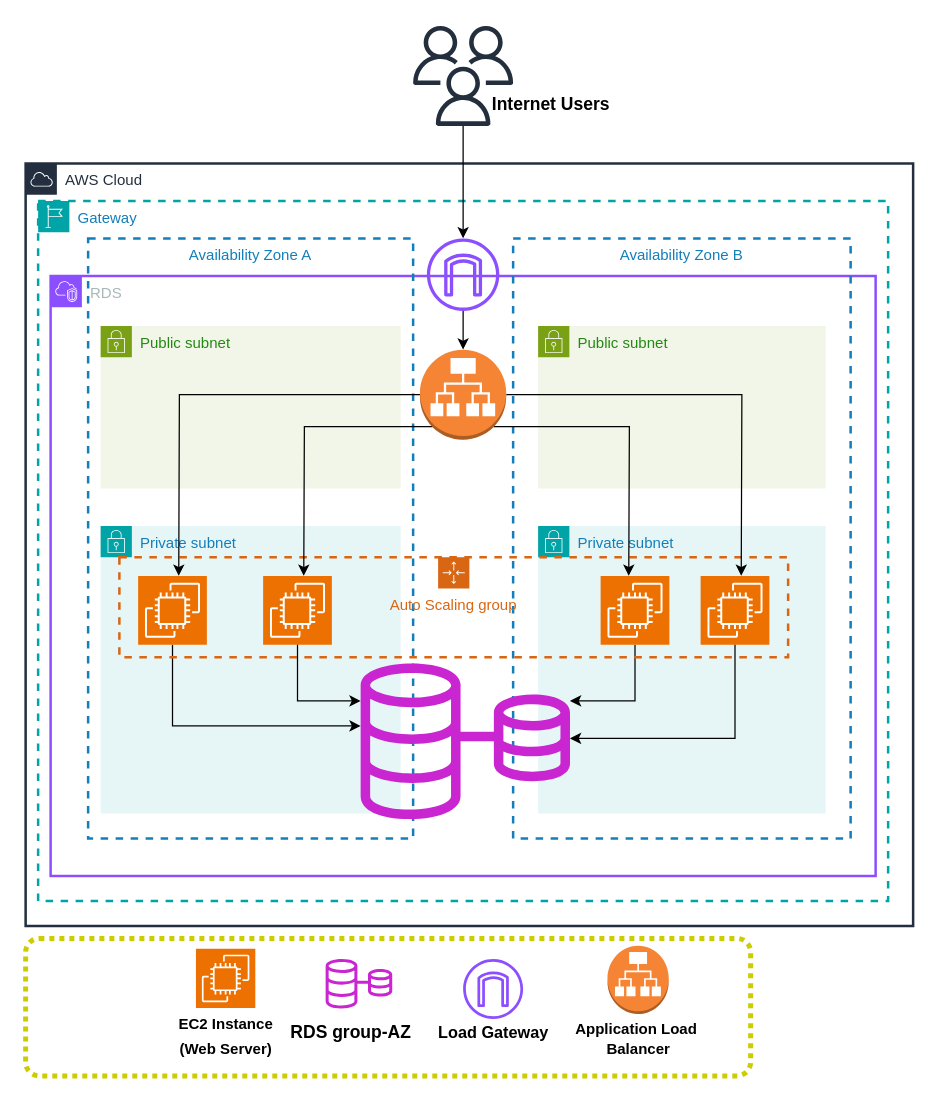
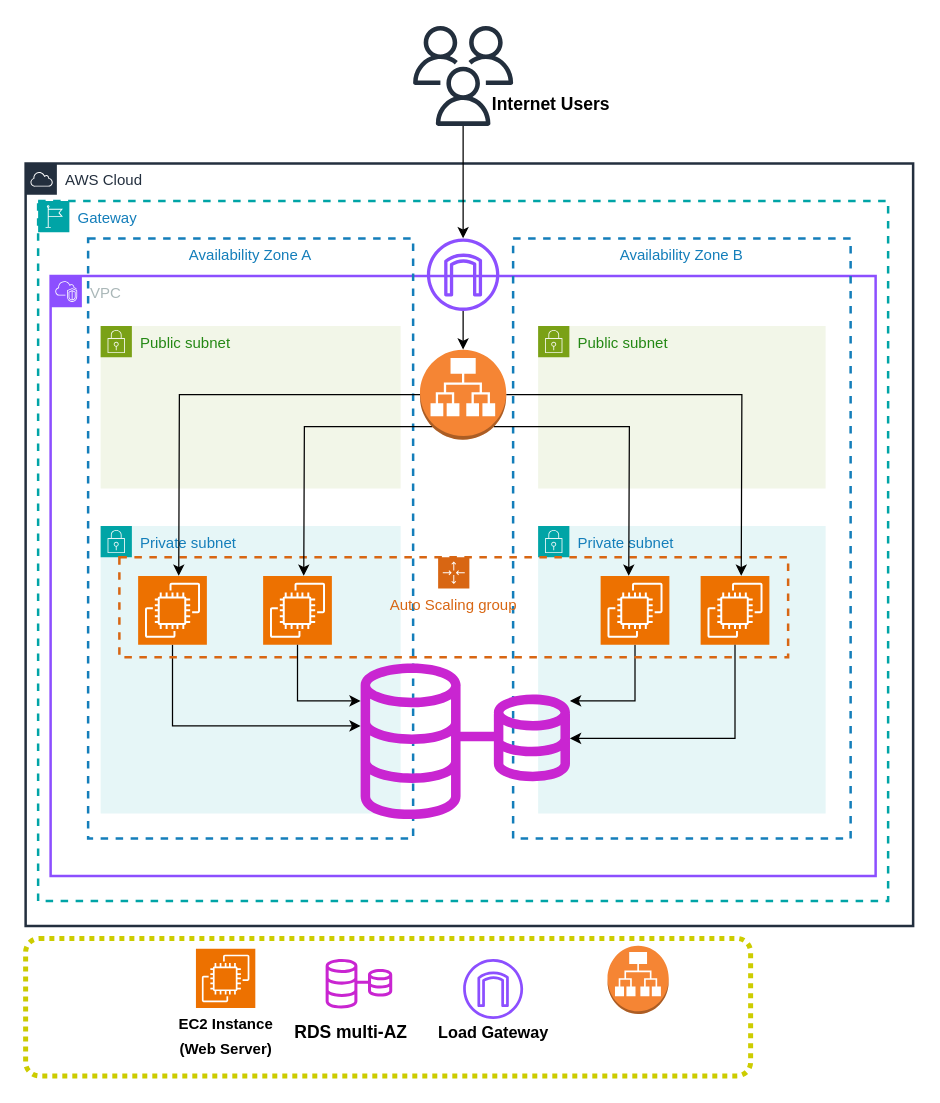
  <mxCell id="0" />
  <mxCell id="1" parent="0" />
  <mxCell id="2" value="AWS Cloud" style="points=[[0,0],[0.25,0],[0.5,0],[0.75,0],[1,0],[1,0.25],[1,0.5],[1,0.75],[1,1],[0.75,1],[0.5,1],[0.25,1],[0,1],[0,0.75],[0,0.5],[0,0.25]];outlineConnect=0;gradientColor=none;html=1;whiteSpace=wrap;fontSize=12;fontStyle=0;container=1;pointerEvents=0;collapsible=0;recursiveResize=0;shape=mxgraph.aws4.group;grIcon=mxgraph.aws4.group_aws_cloud;strokeColor=#232F3E;fillColor=none;verticalAlign=top;align=left;spacingLeft=30;fontColor=#232F3E;dashed=0;strokeWidth=2;" parent="1" vertex="1"><mxGeometry x="20" y="130" width="710" height="610" as="geometry" /></mxCell>
  <mxCell id="3" value="Gateway" style="points=[[0,0],[0.25,0],[0.5,0],[0.75,0],[1,0],[1,0.25],[1,0.5],[1,0.75],[1,1],[0.75,1],[0.5,1],[0.25,1],[0,1],[0,0.75],[0,0.5],[0,0.25]];outlineConnect=0;gradientColor=none;html=1;whiteSpace=wrap;fontSize=12;fontStyle=0;container=1;pointerEvents=0;collapsible=0;recursiveResize=0;shape=mxgraph.aws4.group;grIcon=mxgraph.aws4.group_region;strokeColor=#00A4A6;fillColor=none;verticalAlign=top;align=left;spacingLeft=30;fontColor=#147EBA;dashed=1;strokeWidth=2;" parent="2" vertex="1"><mxGeometry x="10" y="30" width="680" height="560" as="geometry" /></mxCell>
- <mxCell id="4" value="RDS" style="points=[[0,0],[0.25,0],[0.5,0],[0.75,0],[1,0],[1,0.25],[1,0.5],[1,0.75],[1,1],[0.75,1],[0.5,1],[0.25,1],[0,1],[0,0.75],[0,0.5],[0,0.25]];outlineConnect=0;gradientColor=none;html=1;whiteSpace=wrap;fontSize=12;fontStyle=0;container=1;pointerEvents=0;collapsible=0;recursiveResize=0;shape=mxgraph.aws4.group;grIcon=mxgraph.aws4.group_vpc2;strokeColor=#8C4FFF;fillColor=none;verticalAlign=top;align=left;spacingLeft=30;fontColor=#AAB7B8;dashed=0;strokeWidth=2;" parent="3" vertex="1"><mxGeometry x="10" y="60" width="660" height="480" as="geometry" /></mxCell>
+ <mxCell id="4" value="VPC" style="points=[[0,0],[0.25,0],[0.5,0],[0.75,0],[1,0],[1,0.25],[1,0.5],[1,0.75],[1,1],[0.75,1],[0.5,1],[0.25,1],[0,1],[0,0.75],[0,0.5],[0,0.25]];outlineConnect=0;gradientColor=none;html=1;whiteSpace=wrap;fontSize=12;fontStyle=0;container=1;pointerEvents=0;collapsible=0;recursiveResize=0;shape=mxgraph.aws4.group;grIcon=mxgraph.aws4.group_vpc2;strokeColor=#8C4FFF;fillColor=none;verticalAlign=top;align=left;spacingLeft=30;fontColor=#AAB7B8;dashed=0;strokeWidth=2;" parent="3" vertex="1"><mxGeometry x="10" y="60" width="660" height="480" as="geometry" /></mxCell>
  <mxCell id="5" value="Availability Zone A" style="fillColor=none;strokeColor=#147EBA;dashed=1;verticalAlign=top;fontStyle=0;fontColor=#147EBA;whiteSpace=wrap;html=1;perimeterSpacing=0;strokeWidth=2;" parent="4" vertex="1"><mxGeometry x="30" y="-30" width="260" height="480" as="geometry" /></mxCell>
  <mxCell id="6" value="Availability Zone B" style="fillColor=none;strokeColor=#147EBA;dashed=1;verticalAlign=top;fontStyle=0;fontColor=#147EBA;whiteSpace=wrap;html=1;strokeWidth=2;" parent="4" vertex="1"><mxGeometry x="370" y="-30" width="270" height="480" as="geometry" /></mxCell>
  <mxCell id="7" value="Public subnet" style="points=[[0,0],[0.25,0],[0.5,0],[0.75,0],[1,0],[1,0.25],[1,0.5],[1,0.75],[1,1],[0.75,1],[0.5,1],[0.25,1],[0,1],[0,0.75],[0,0.5],[0,0.25]];outlineConnect=0;gradientColor=none;html=1;whiteSpace=wrap;fontSize=12;fontStyle=0;container=1;pointerEvents=0;collapsible=0;recursiveResize=0;shape=mxgraph.aws4.group;grIcon=mxgraph.aws4.group_security_group;grStroke=0;strokeColor=#7AA116;fillColor=#F2F6E8;verticalAlign=top;align=left;spacingLeft=30;fontColor=#248814;dashed=0;" parent="4" vertex="1"><mxGeometry x="40" y="40" width="240" height="130" as="geometry" /></mxCell>
  <mxCell id="8" value="Public subnet" style="points=[[0,0],[0.25,0],[0.5,0],[0.75,0],[1,0],[1,0.25],[1,0.5],[1,0.75],[1,1],[0.75,1],[0.5,1],[0.25,1],[0,1],[0,0.75],[0,0.5],[0,0.25]];outlineConnect=0;gradientColor=none;html=1;whiteSpace=wrap;fontSize=12;fontStyle=0;container=1;pointerEvents=0;collapsible=0;recursiveResize=0;shape=mxgraph.aws4.group;grIcon=mxgraph.aws4.group_security_group;grStroke=0;strokeColor=#7AA116;fillColor=#F2F6E8;verticalAlign=top;align=left;spacingLeft=30;fontColor=#248814;dashed=0;" parent="4" vertex="1"><mxGeometry x="390" y="40" width="230" height="130" as="geometry" /></mxCell>
  <mxCell id="9" value="Private subnet" style="points=[[0,0],[0.25,0],[0.5,0],[0.75,0],[1,0],[1,0.25],[1,0.5],[1,0.75],[1,1],[0.75,1],[0.5,1],[0.25,1],[0,1],[0,0.75],[0,0.5],[0,0.25]];outlineConnect=0;gradientColor=none;html=1;whiteSpace=wrap;fontSize=12;fontStyle=0;container=1;pointerEvents=0;collapsible=0;recursiveResize=0;shape=mxgraph.aws4.group;grIcon=mxgraph.aws4.group_security_group;grStroke=0;strokeColor=#00A4A6;fillColor=#E6F6F7;verticalAlign=top;align=left;spacingLeft=30;fontColor=#147EBA;dashed=0;" parent="4" vertex="1"><mxGeometry x="40" y="200" width="240" height="230" as="geometry" /></mxCell>
  <mxCell id="10" value="Private subnet" style="points=[[0,0],[0.25,0],[0.5,0],[0.75,0],[1,0],[1,0.25],[1,0.5],[1,0.75],[1,1],[0.75,1],[0.5,1],[0.25,1],[0,1],[0,0.75],[0,0.5],[0,0.25]];outlineConnect=0;gradientColor=none;html=1;whiteSpace=wrap;fontSize=12;fontStyle=0;container=1;pointerEvents=0;collapsible=0;recursiveResize=0;shape=mxgraph.aws4.group;grIcon=mxgraph.aws4.group_security_group;grStroke=0;strokeColor=#00A4A6;fillColor=#E6F6F7;verticalAlign=top;align=left;spacingLeft=30;fontColor=#147EBA;dashed=0;" parent="4" vertex="1"><mxGeometry x="390" y="200" width="230" height="230" as="geometry" /></mxCell>
  <mxCell id="11" style="edgeStyle=orthogonalEdgeStyle;rounded=0;orthogonalLoop=1;jettySize=auto;html=1;exitX=0.5;exitY=1;exitDx=0;exitDy=0;exitPerimeter=0;" parent="4" source="24" target="13" edge="1"><mxGeometry relative="1" as="geometry"><Array as="points"><mxPoint x="98" y="360" /></Array><mxPoint x="102.5" y="301.1" as="sourcePoint" /></mxGeometry></mxCell>
  <mxCell id="12" style="edgeStyle=orthogonalEdgeStyle;rounded=0;orthogonalLoop=1;jettySize=auto;html=1;exitX=0.5;exitY=1;exitDx=0;exitDy=0;exitPerimeter=0;" parent="4" source="25" target="13" edge="1"><mxGeometry relative="1" as="geometry"><Array as="points"><mxPoint x="468" y="340" /></Array><mxPoint x="462.5" y="301.1" as="sourcePoint" /></mxGeometry></mxCell>
  <mxCell id="13" value="" style="sketch=0;outlineConnect=0;fontColor=#232F3E;gradientColor=none;fillColor=#C925D1;strokeColor=none;dashed=0;verticalLabelPosition=bottom;verticalAlign=top;align=center;html=1;fontSize=12;fontStyle=0;aspect=fixed;pointerEvents=1;shape=mxgraph.aws4.rds_multi_az;" parent="4" vertex="1"><mxGeometry x="248" y="310" width="167.49" height="124.54" as="geometry" /></mxCell>
  <mxCell id="14" value="Auto Scaling group" style="points=[[0,0],[0.25,0],[0.5,0],[0.75,0],[1,0],[1,0.25],[1,0.5],[1,0.75],[1,1],[0.75,1],[0.5,1],[0.25,1],[0,1],[0,0.75],[0,0.5],[0,0.25]];outlineConnect=0;gradientColor=none;html=1;whiteSpace=wrap;fontSize=12;fontStyle=0;container=1;pointerEvents=0;collapsible=0;recursiveResize=0;shape=mxgraph.aws4.groupCenter;grIcon=mxgraph.aws4.group_auto_scaling_group;grStroke=1;strokeColor=#D86613;fillColor=none;verticalAlign=top;align=center;fontColor=#D86613;dashed=1;spacingTop=25;strokeWidth=2;" parent="4" vertex="1"><mxGeometry x="55" y="225" width="535" height="80" as="geometry" /></mxCell>
  <mxCell id="15" value="" style="sketch=0;points=[[0,0,0],[0.25,0,0],[0.5,0,0],[0.75,0,0],[1,0,0],[0,1,0],[0.25,1,0],[0.5,1,0],[0.75,1,0],[1,1,0],[0,0.25,0],[0,0.5,0],[0,0.75,0],[1,0.25,0],[1,0.5,0],[1,0.75,0]];outlineConnect=0;fontColor=#232F3E;fillColor=#ED7100;strokeColor=#ffffff;dashed=0;verticalLabelPosition=bottom;verticalAlign=top;align=center;html=1;fontSize=12;fontStyle=0;aspect=fixed;shape=mxgraph.aws4.resourceIcon;resIcon=mxgraph.aws4.ec2;" vertex="1" parent="14"><mxGeometry x="115" y="15" width="55" height="55" as="geometry" /></mxCell>
  <mxCell id="16" value="" style="sketch=0;points=[[0,0,0],[0.25,0,0],[0.5,0,0],[0.75,0,0],[1,0,0],[0,1,0],[0.25,1,0],[0.5,1,0],[0.75,1,0],[1,1,0],[0,0.25,0],[0,0.5,0],[0,0.75,0],[1,0.25,0],[1,0.5,0],[1,0.75,0]];outlineConnect=0;fontColor=#232F3E;fillColor=#ED7100;strokeColor=#ffffff;dashed=0;verticalLabelPosition=bottom;verticalAlign=top;align=center;html=1;fontSize=12;fontStyle=0;aspect=fixed;shape=mxgraph.aws4.resourceIcon;resIcon=mxgraph.aws4.ec2;" vertex="1" parent="14"><mxGeometry x="465" y="15" width="55" height="55" as="geometry" /></mxCell>
  <mxCell id="17" style="edgeStyle=orthogonalEdgeStyle;rounded=0;orthogonalLoop=1;jettySize=auto;html=1;" parent="4" source="21" edge="1"><mxGeometry relative="1" as="geometry"><mxPoint x="102.5" y="240" as="targetPoint" /></mxGeometry></mxCell>
  <mxCell id="18" style="edgeStyle=orthogonalEdgeStyle;rounded=0;orthogonalLoop=1;jettySize=auto;html=1;exitX=1;exitY=0.5;exitDx=0;exitDy=0;exitPerimeter=0;" parent="4" source="21" edge="1"><mxGeometry relative="1" as="geometry"><mxPoint x="552.5" y="240" as="targetPoint" /></mxGeometry></mxCell>
  <mxCell id="19" style="edgeStyle=orthogonalEdgeStyle;rounded=0;orthogonalLoop=1;jettySize=auto;html=1;exitX=0.855;exitY=0.855;exitDx=0;exitDy=0;exitPerimeter=0;" parent="4" source="21" edge="1"><mxGeometry relative="1" as="geometry"><mxPoint x="462.5" y="240" as="targetPoint" /></mxGeometry></mxCell>
  <mxCell id="20" style="edgeStyle=orthogonalEdgeStyle;rounded=0;orthogonalLoop=1;jettySize=auto;html=1;exitX=0.145;exitY=0.855;exitDx=0;exitDy=0;exitPerimeter=0;" parent="4" source="21" edge="1"><mxGeometry relative="1" as="geometry"><mxPoint x="202.5" y="240" as="targetPoint" /></mxGeometry></mxCell>
  <mxCell id="21" value="" style="outlineConnect=0;dashed=0;verticalLabelPosition=bottom;verticalAlign=top;align=center;html=1;shape=mxgraph.aws3.application_load_balancer;fillColor=#F58534;gradientColor=none;" parent="4" vertex="1"><mxGeometry x="295.5" y="59" width="69" height="72" as="geometry" /></mxCell>
  <mxCell id="22" style="edgeStyle=orthogonalEdgeStyle;rounded=0;orthogonalLoop=1;jettySize=auto;html=1;exitX=0.5;exitY=1;exitDx=0;exitDy=0;exitPerimeter=0;" parent="4" source="15" target="13" edge="1"><mxGeometry relative="1" as="geometry"><Array as="points"><mxPoint x="198" y="340" /></Array><mxPoint x="202.5" y="301.1" as="sourcePoint" /></mxGeometry></mxCell>
  <mxCell id="23" style="edgeStyle=orthogonalEdgeStyle;rounded=0;orthogonalLoop=1;jettySize=auto;html=1;exitX=0.5;exitY=1;exitDx=0;exitDy=0;exitPerimeter=0;" parent="4" source="16" target="13" edge="1"><mxGeometry relative="1" as="geometry"><Array as="points"><mxPoint x="548" y="370" /></Array><mxPoint x="552.5" y="301.1" as="sourcePoint" /></mxGeometry></mxCell>
  <mxCell id="24" value="" style="sketch=0;points=[[0,0,0],[0.25,0,0],[0.5,0,0],[0.75,0,0],[1,0,0],[0,1,0],[0.25,1,0],[0.5,1,0],[0.75,1,0],[1,1,0],[0,0.25,0],[0,0.5,0],[0,0.75,0],[1,0.25,0],[1,0.5,0],[1,0.75,0]];outlineConnect=0;fontColor=#232F3E;fillColor=#ED7100;strokeColor=#ffffff;dashed=0;verticalLabelPosition=bottom;verticalAlign=top;align=center;html=1;fontSize=12;fontStyle=0;aspect=fixed;shape=mxgraph.aws4.resourceIcon;resIcon=mxgraph.aws4.ec2;" vertex="1" parent="4"><mxGeometry x="70" y="240" width="55" height="55" as="geometry" /></mxCell>
  <mxCell id="25" value="" style="sketch=0;points=[[0,0,0],[0.25,0,0],[0.5,0,0],[0.75,0,0],[1,0,0],[0,1,0],[0.25,1,0],[0.5,1,0],[0.75,1,0],[1,1,0],[0,0.25,0],[0,0.5,0],[0,0.75,0],[1,0.25,0],[1,0.5,0],[1,0.75,0]];outlineConnect=0;fontColor=#232F3E;fillColor=#ED7100;strokeColor=#ffffff;dashed=0;verticalLabelPosition=bottom;verticalAlign=top;align=center;html=1;fontSize=12;fontStyle=0;aspect=fixed;shape=mxgraph.aws4.resourceIcon;resIcon=mxgraph.aws4.ec2;" vertex="1" parent="4"><mxGeometry x="440" y="240" width="55" height="55" as="geometry" /></mxCell>
  <mxCell id="26" value="" style="edgeStyle=orthogonalEdgeStyle;rounded=0;orthogonalLoop=1;jettySize=auto;html=1;" parent="3" source="27" target="21" edge="1"><mxGeometry relative="1" as="geometry" /></mxCell>
  <mxCell id="27" value="" style="sketch=0;outlineConnect=0;fontColor=#232F3E;gradientColor=none;fillColor=#8C4FFF;strokeColor=none;dashed=0;verticalLabelPosition=bottom;verticalAlign=top;align=center;html=1;fontSize=12;fontStyle=0;aspect=fixed;pointerEvents=1;shape=mxgraph.aws4.internet_gateway;" parent="3" vertex="1"><mxGeometry x="311" y="30" width="58" height="58" as="geometry" /></mxCell>
  <mxCell id="28" value="" style="edgeStyle=orthogonalEdgeStyle;rounded=0;orthogonalLoop=1;jettySize=auto;html=1;" parent="1" source="45" target="27" edge="1"><mxGeometry relative="1" as="geometry" /></mxCell>
  <mxCell id="29" value="" style="group;strokeWidth=2;" parent="1" vertex="1" connectable="0"><mxGeometry x="20" y="750" width="580" height="110" as="geometry" /></mxCell>
  <mxCell id="30" value="" style="rounded=1;arcSize=10;dashed=1;strokeColor=#CCCC00;fillColor=none;gradientColor=none;dashPattern=1 1;strokeWidth=4;fontColor=#000000;labelBackgroundColor=none;labelBorderColor=#000000;" parent="29" vertex="1"><mxGeometry width="580" height="110.0" as="geometry" /></mxCell>
  <mxCell id="31" value="" style="group" parent="29" vertex="1" connectable="0"><mxGeometry x="110" y="16.5" width="100" height="93.5" as="geometry" /></mxCell>
  <mxCell id="32" value="" style="group" parent="31" vertex="1" connectable="0"><mxGeometry width="100" height="82.5" as="geometry" /></mxCell>
  <mxCell id="33" value="" style="sketch=0;points=[[0,0,0],[0.25,0,0],[0.5,0,0],[0.75,0,0],[1,0,0],[0,1,0],[0.25,1,0],[0.5,1,0],[0.75,1,0],[1,1,0],[0,0.25,0],[0,0.5,0],[0,0.75,0],[1,0.25,0],[1,0.5,0],[1,0.75,0]];outlineConnect=0;fontColor=#232F3E;fillColor=#ED7100;strokeColor=#ffffff;dashed=0;verticalLabelPosition=bottom;verticalAlign=top;align=center;html=1;fontSize=12;fontStyle=0;aspect=fixed;shape=mxgraph.aws4.resourceIcon;resIcon=mxgraph.aws4.ec2;" vertex="1" parent="32"><mxGeometry x="26.25" y="-8.25" width="47.5" height="47.5" as="geometry" /></mxCell>
  <mxCell id="34" value="&lt;font style=&quot;font-size: 12px;&quot;&gt;EC2 Instance&lt;/font&gt;&lt;div&gt;&lt;span style=&quot;background-color: transparent; color: light-dark(rgb(0, 0, 0), rgb(255, 255, 255));&quot;&gt;&lt;font style=&quot;font-size: 12px;&quot;&gt;(Web Server)&lt;/font&gt;&lt;/span&gt;&lt;/div&gt;" style="text;strokeColor=none;fillColor=none;html=1;fontSize=16;fontStyle=1;verticalAlign=middle;align=center;" parent="32" vertex="1"><mxGeometry y="38.5" width="100" height="44" as="geometry" /></mxCell>
  <mxCell id="35" value="" style="group" parent="29" vertex="1" connectable="0"><mxGeometry x="210" y="16.5" width="100" height="77" as="geometry" /></mxCell>
  <mxCell id="36" value="" style="sketch=0;outlineConnect=0;fontColor=#232F3E;gradientColor=none;fillColor=#C925D1;strokeColor=none;dashed=0;verticalLabelPosition=bottom;verticalAlign=top;align=center;html=1;fontSize=12;fontStyle=0;aspect=fixed;pointerEvents=1;shape=mxgraph.aws4.rds_multi_az;" parent="35" vertex="1"><mxGeometry x="30" width="53.28" height="39.61" as="geometry" /></mxCell>
- <mxCell id="37" value="&lt;font style=&quot;font-size: 14px;&quot;&gt;RDS group-AZ&lt;/font&gt;" style="text;strokeColor=none;fillColor=none;html=1;fontSize=24;fontStyle=1;verticalAlign=middle;align=center;" parent="35" vertex="1"><mxGeometry y="33" width="100" height="44" as="geometry" /></mxCell>
+ <mxCell id="37" value="&lt;font style=&quot;font-size: 14px;&quot;&gt;RDS multi-AZ&lt;/font&gt;" style="text;strokeColor=none;fillColor=none;html=1;fontSize=24;fontStyle=1;verticalAlign=middle;align=center;" parent="35" vertex="1"><mxGeometry y="33" width="100" height="44" as="geometry" /></mxCell>
  <mxCell id="38" value="" style="group" parent="29" vertex="1" connectable="0"><mxGeometry x="324" y="16.5" width="100" height="77" as="geometry" /></mxCell>
  <mxCell id="39" value="" style="sketch=0;outlineConnect=0;fontColor=#232F3E;gradientColor=none;fillColor=#8C4FFF;strokeColor=none;dashed=0;verticalLabelPosition=bottom;verticalAlign=top;align=center;html=1;fontSize=12;fontStyle=0;aspect=fixed;pointerEvents=1;shape=mxgraph.aws4.internet_gateway;" parent="38" vertex="1"><mxGeometry x="26" width="48" height="48" as="geometry" /></mxCell>
  <mxCell id="40" value="&lt;font style=&quot;font-size: 13px;&quot;&gt;Load Gateway&lt;/font&gt;" style="text;strokeColor=none;fillColor=none;html=1;fontSize=24;fontStyle=1;verticalAlign=middle;align=center;" parent="38" vertex="1"><mxGeometry y="33" width="100" height="44" as="geometry" /></mxCell>
  <mxCell id="41" value="" style="group" parent="29" vertex="1" connectable="0"><mxGeometry x="440" y="5.929" width="100" height="87.571" as="geometry" /></mxCell>
  <mxCell id="42" value="" style="outlineConnect=0;dashed=0;verticalLabelPosition=bottom;verticalAlign=top;align=center;html=1;shape=mxgraph.aws3.application_load_balancer;fillColor=#F58534;gradientColor=none;" parent="41" vertex="1"><mxGeometry x="25.5" width="49" height="54.571" as="geometry" /></mxCell>
- <mxCell id="43" value="&lt;div style=&quot;line-height: 60%;&quot;&gt;&lt;font style=&quot;font-size: 12px; line-height: 60%;&quot;&gt;Application Load&amp;nbsp;&lt;/font&gt;&lt;div&gt;&lt;font style=&quot;font-size: 12px; line-height: 60%;&quot;&gt;Balancer&lt;/font&gt;&lt;/div&gt;&lt;/div&gt;" style="text;strokeColor=none;fillColor=none;html=1;fontSize=24;fontStyle=1;verticalAlign=middle;align=center;" parent="41" vertex="1"><mxGeometry y="54.571" width="100" height="33" as="geometry" /></mxCell>
  <mxCell id="44" value="" style="group" parent="1" vertex="1" connectable="0"><mxGeometry x="330" y="20" width="160" height="80" as="geometry" /></mxCell>
  <mxCell id="45" value="" style="sketch=0;outlineConnect=0;fontColor=#232F3E;gradientColor=none;fillColor=#232F3D;strokeColor=none;dashed=0;verticalLabelPosition=bottom;verticalAlign=top;align=center;html=1;fontSize=12;fontStyle=0;aspect=fixed;pointerEvents=1;shape=mxgraph.aws4.users;" parent="44" vertex="1"><mxGeometry width="80" height="80" as="geometry" /></mxCell>
  <mxCell id="46" value="&lt;font style=&quot;font-size: 14px;&quot;&gt;Internet Users&lt;/font&gt;" style="text;strokeColor=none;fillColor=none;html=1;fontSize=24;fontStyle=1;verticalAlign=middle;align=center;" parent="44" vertex="1"><mxGeometry x="60" y="40" width="100" height="40" as="geometry" /></mxCell>
